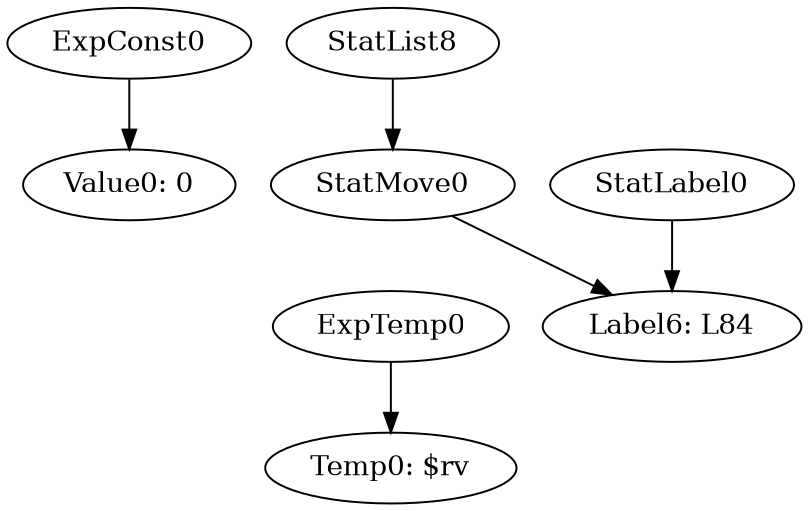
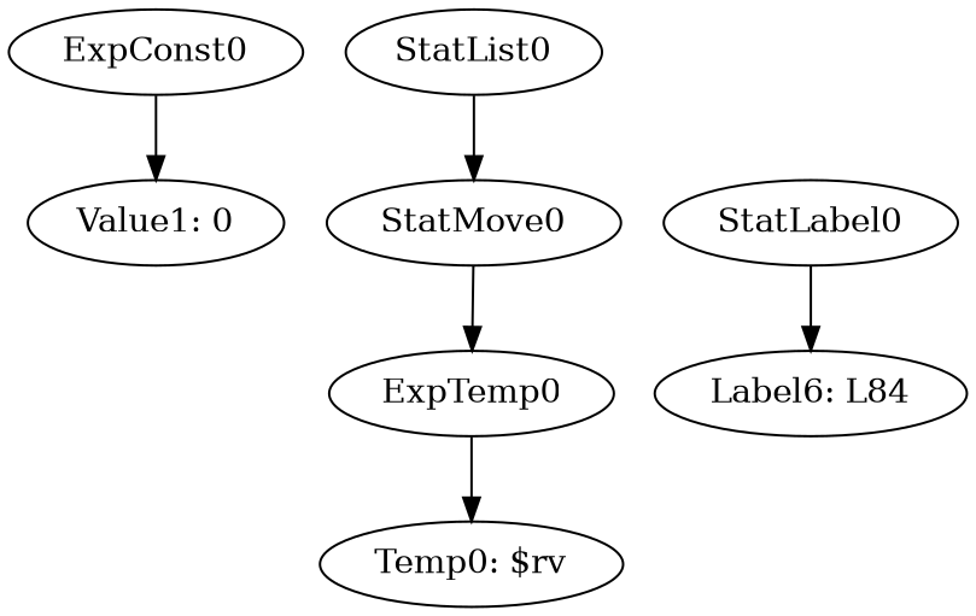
  digraph {
    ordering=out
    ExpConst0
-   "Value0: 0"
+   "Value0: 0" [label="Value1: 0"]
    n3 [label="Label6: L84"]
    StatLabel0
-   StatList0 [label=StatList8]
+   StatList0
    StatMove0
    ExpTemp0
    "Temp0: $rv"
    ExpConst0 -> "Value0: 0"
    StatLabel0 -> n3
    StatList0 -> StatMove0
-   StatMove0 -> n3
+   StatMove0 -> ExpTemp0
    ExpTemp0 -> "Temp0: $rv"
  }
